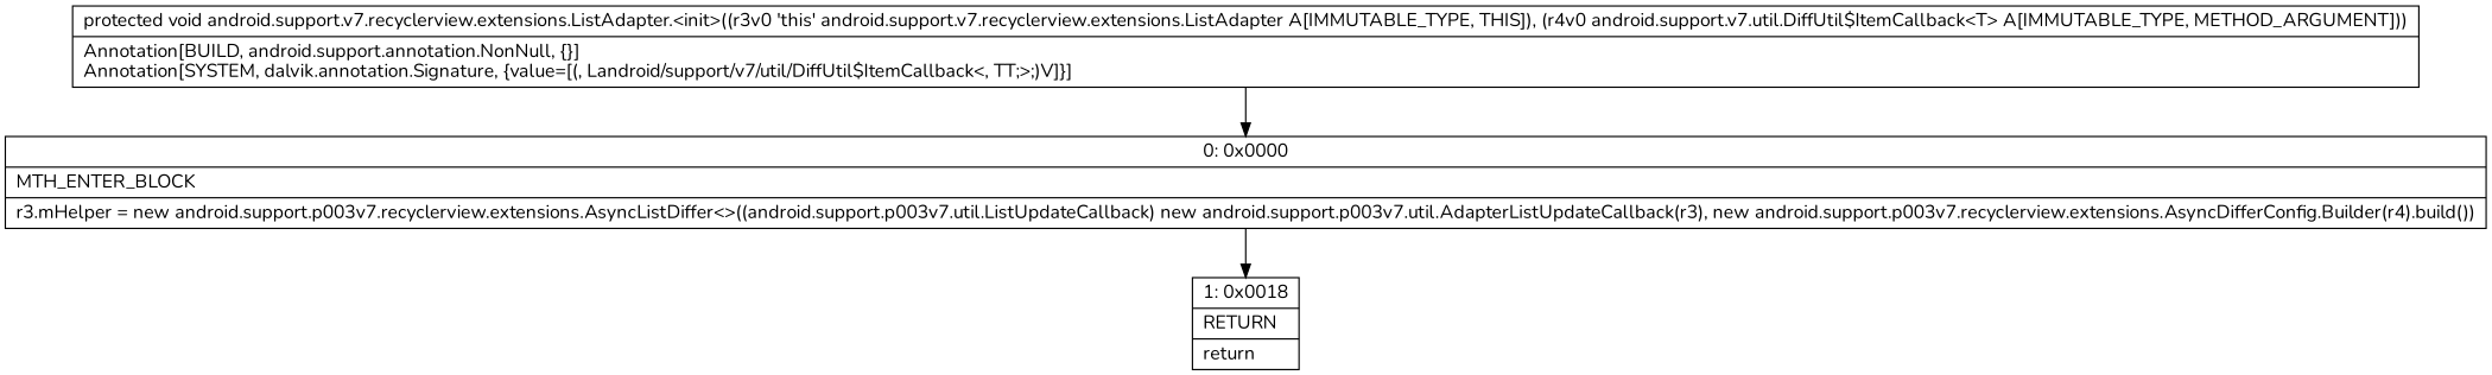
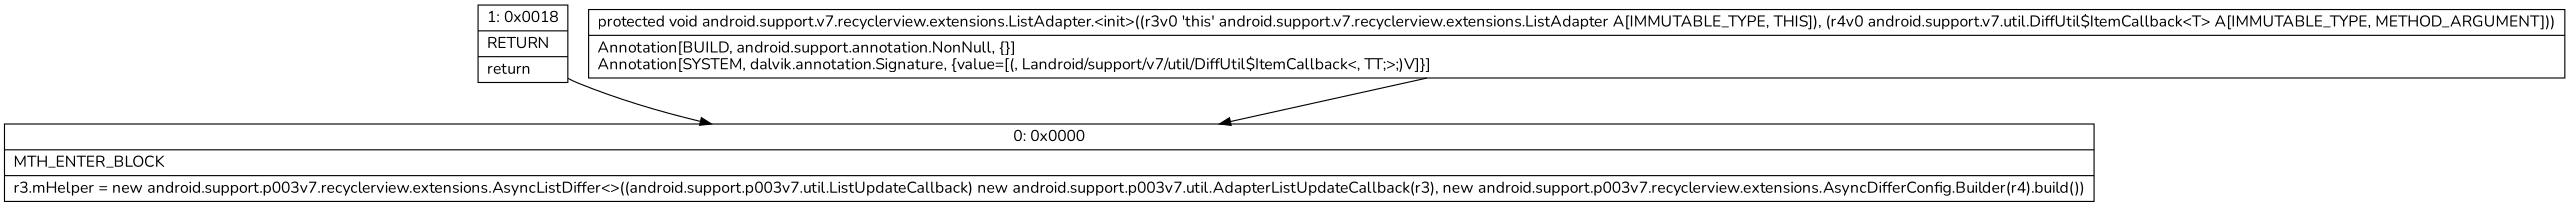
  digraph {
    fontname=Nunito
    node [shape=record fontname=Nunito]
    edge [fontname=Nunito]
    n1 [label="{0\:\ 0x0000|MTH_ENTER_BLOCK\l|r3.mHelper = new android.support.p003v7.recyclerview.extensions.AsyncListDiffer\<\>((android.support.p003v7.util.ListUpdateCallback) new android.support.p003v7.util.AdapterListUpdateCallback(r3), new android.support.p003v7.recyclerview.extensions.AsyncDifferConfig.Builder(r4).build())\l}"]
    n2 [label="{1\:\ 0x0018|RETURN\l|return\l}"]
    n3 [label="{protected void android.support.v7.recyclerview.extensions.ListAdapter.\<init\>((r3v0 'this' android.support.v7.recyclerview.extensions.ListAdapter A[IMMUTABLE_TYPE, THIS]), (r4v0 android.support.v7.util.DiffUtil$ItemCallback\<T\> A[IMMUTABLE_TYPE, METHOD_ARGUMENT]))  | Annotation[BUILD, android.support.annotation.NonNull, \{\}]\lAnnotation[SYSTEM, dalvik.annotation.Signature, \{value=[(, Landroid\/support\/v7\/util\/DiffUtil$ItemCallback\<, TT;\>;)V]\}]\l}"]
-   n1 -> n2
+   n2 -> n1
    n3 -> n1
  }
